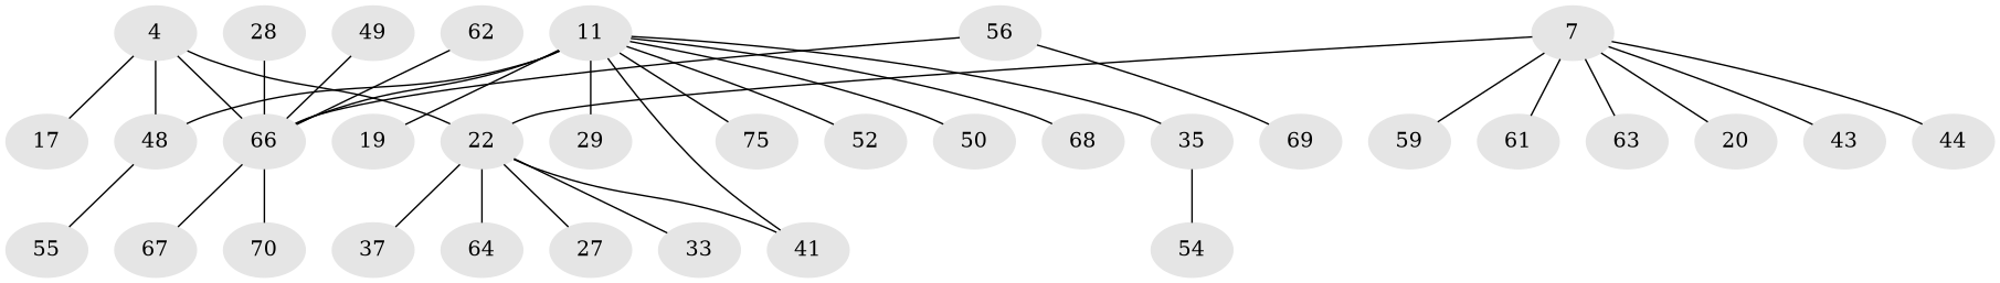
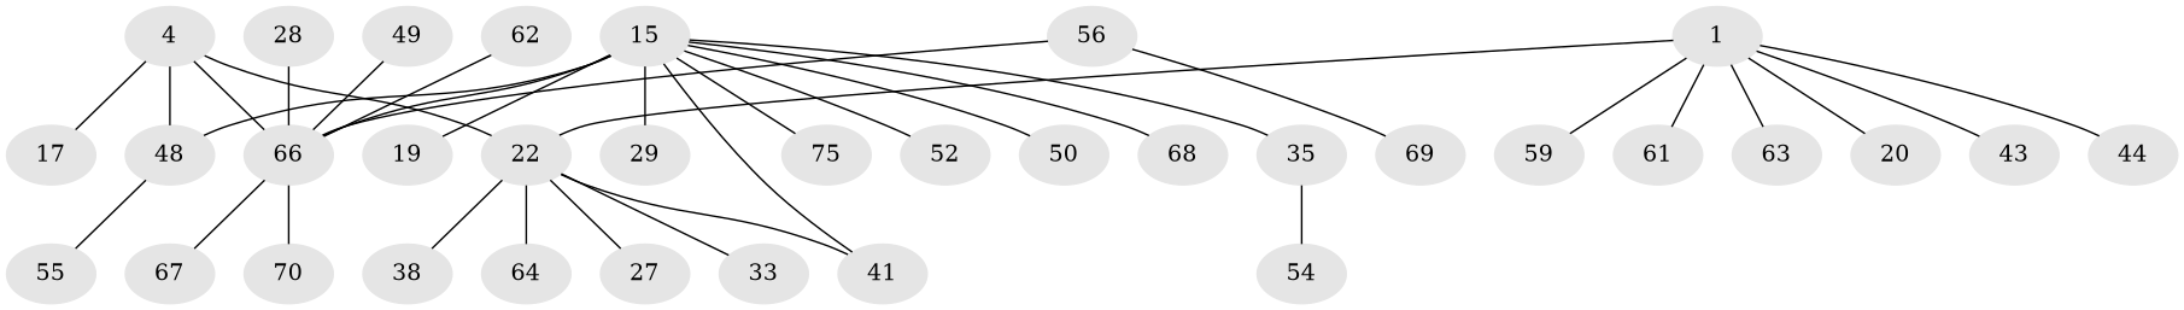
  graph {
    node [color=gray90 style=filled]
    4
    17
    22 [super="+9+8"]
    48 [super="+3+24+25+31+40"]
    66 [super="+58+6+12+50"]
    41
    27
    33
-   38 [label=37]
+   38
    64 [super="+26"]
    55 [super="+47"]
    67 [super="+65"]
    70
-   15 [super="+11" label=11]
+   15 [super="+11"]
    19
    29 [super="+18"]
    35
    n18 [label=75]
    52
    n20 [label=50 super="+53"]
    68 [super="+21"]
-   7
+   7 [label=1]
    20
    43 [super="+42"]
    44
    59
    61
    63
    54
    28
    49
    56 [super="+39"]
    69
    62
    4 -- 17
    4 -- 22 [weight=2]
    4 -- 48
    4 -- 66 [weight=3]
    22 -- 41
    22 -- 27
    22 -- 33
    22 -- 38
    22 -- 64
    48 -- 55
    66 -- 67
    66 -- 70
    15 -- 48 [weight=2]
    15 -- 66 [weight=6]
    15 -- 41
    15 -- 19
    15 -- 29
    15 -- 35 [weight=2]
    15 -- n18
    15 -- 52
    15 -- n20
    15 -- 68
    35 -- 54
    7 -- 22 [weight=2]
    7 -- 20
    7 -- 43
    7 -- 44
    7 -- 59
    7 -- 61
    7 -- 63
    28 -- 66
    49 -- 66
    56 -- 66
    56 -- 69
    62 -- 66
  }
